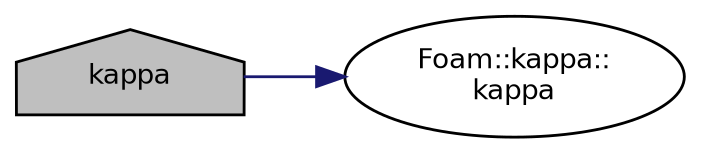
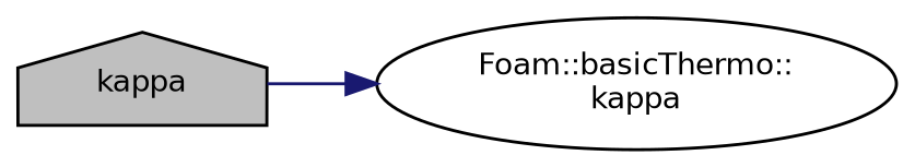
  digraph {
    rankdir=LR
    node [color=black fontname=Helvetica fontsize=10]
    n1 [fillcolor=grey75 fontcolor=black height=0.2 label=kappa shape=house style=filled width=0.4]
-   n2 [height=0.2 label="Foam::kappa::\lkappa" shape=ellipse width=0.4]
+   n2 [height=0.2 label="Foam::basicThermo::\lkappa" shape=ellipse width=0.4]
    n1 -> n2 [color=midnightblue fontname=Helvetica fontsize=10 labelfontname=Helvetica labelfontsize=10 style=solid]
  }
